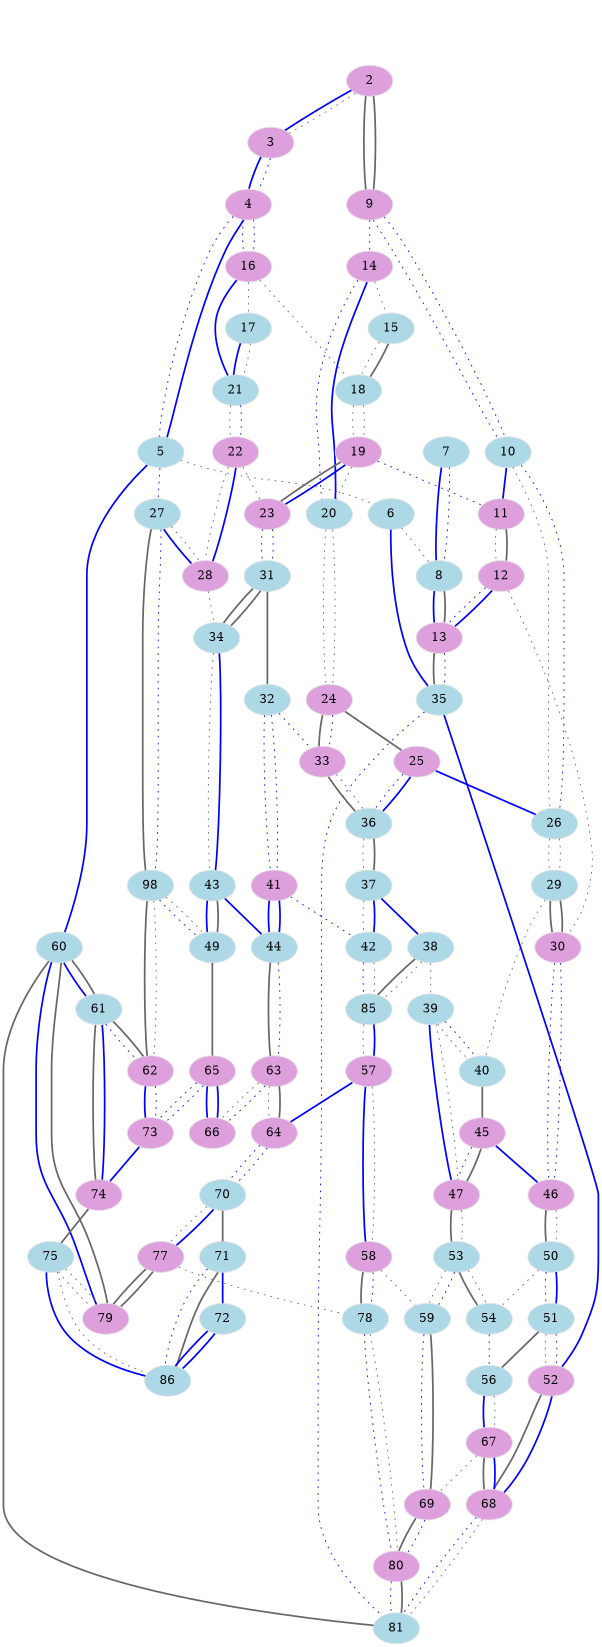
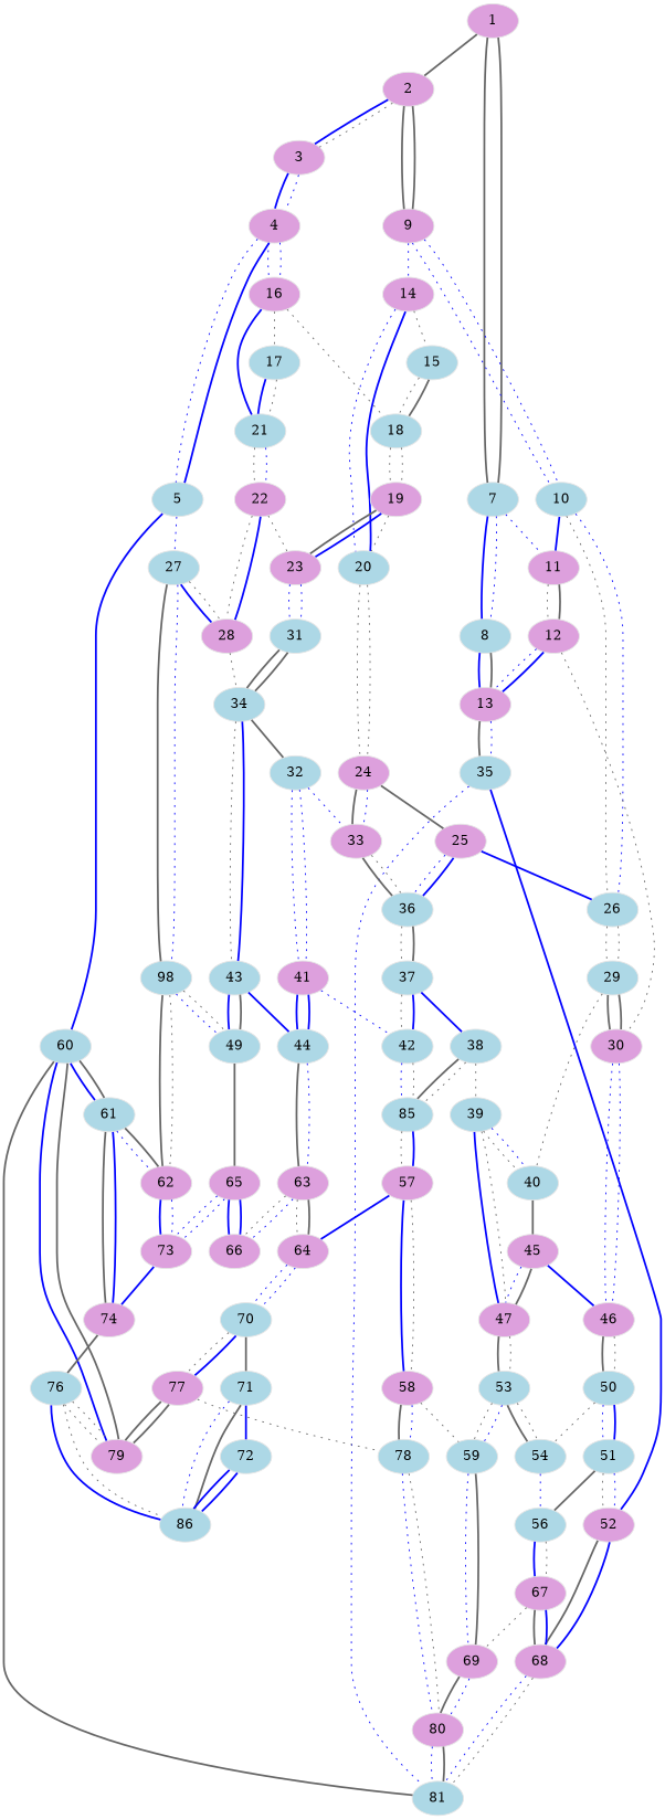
  graph {
    node [color=gray90 fillcolor=lightblue style=filled]
    edge [color=gray40 style=dotted]
+   1 [fillcolor=plum]
    2 [fillcolor=plum]
    7
    3 [fillcolor=plum]
    9 [fillcolor=plum]
    8
    11 [fillcolor=plum]
    4 [fillcolor=plum]
    10
    14 [fillcolor=plum]
    5
    16 [fillcolor=plum]
-   6
    27
    60
    18
    17
    21
    35
    28 [fillcolor=plum]
    n21 [label=98]
    81
    61
    79 [fillcolor=plum]
    13 [fillcolor=plum]
    52 [fillcolor=plum]
    12 [fillcolor=plum]
    26
    15
    20
    29
    30 [fillcolor=plum]
    46 [fillcolor=plum]
    24 [fillcolor=plum]
    19 [fillcolor=plum]
    22 [fillcolor=plum]
    23 [fillcolor=plum]
    31
    25 [fillcolor=plum]
    33 [fillcolor=plum]
    34
    32
    36
    37
    40
    49
    62 [fillcolor=plum]
    43
    45 [fillcolor=plum]
    50
    41 [fillcolor=plum]
    42
    44
    68 [fillcolor=plum]
    38
    39
    n57 [label=85]
    47 [fillcolor=plum]
    57 [fillcolor=plum]
    53
    63 [fillcolor=plum]
    65 [fillcolor=plum]
    64 [fillcolor=plum]
    66 [fillcolor=plum]
    51
    54
    59
    73 [fillcolor=plum]
    56
    67 [fillcolor=plum]
    69 [fillcolor=plum]
    58 [fillcolor=plum]
    78
    70
    80 [fillcolor=plum]
    74 [fillcolor=plum]
-   75
+   75 [label=76]
    71
    77 [fillcolor=plum]
    72
    n81 [label=86]
+   1 -- 2 [style=bold]
+   1 -- 7 [style=bold]
+   1 -- 7 [style=bold]
    2 -- 3 [color=blue style=bold]
    2 -- 3
    2 -- 9 [style=bold]
    2 -- 9 [style=bold]
    7 -- 8 [color=blue style=bold]
    7 -- 8 [color=blue]
-   19 -- 11 [color=blue]
+   7 -- 11 [color=blue]
    3 -- 4 [color=blue style=bold]
    3 -- 4 [color=blue]
    9 -- 10 [color=blue]
    9 -- 10 [color=blue]
    9 -- 14 [color=blue]
    8 -- 13 [color=blue style=bold]
    8 -- 13 [style=bold]
    11 -- 12
    11 -- 12 [style=bold]
    4 -- 5 [color=blue]
    4 -- 5 [color=blue style=bold]
    4 -- 16 [color=blue]
    4 -- 16 [color=blue]
    10 -- 11 [color=blue style=bold]
    10 -- 26
    10 -- 26 [color=blue]
    14 -- 15
    14 -- 20 [color=blue]
    14 -- 20 [color=blue style=bold]
-   5 -- 6
    5 -- 27 [color=blue]
    5 -- 60 [color=blue style=bold]
    16 -- 18
    16 -- 17
    16 -- 21 [color=blue style=bold]
-   6 -- 8
-   6 -- 35 [color=blue style=bold]
    27 -- 28 [color=blue style=bold]
    27 -- 28
    27 -- n21 [style=bold]
    27 -- n21 [color=blue]
    60 -- 81 [style=bold]
    60 -- 61 [color=blue style=bold]
    60 -- 61 [style=bold]
    60 -- 79 [color=blue style=bold]
    60 -- 79 [style=bold]
    18 -- 19
    18 -- 19
    17 -- 21 [color=blue style=bold]
    17 -- 21
    21 -- 22
    21 -- 22 [color=blue]
    35 -- 81 [color=blue]
    35 -- 52 [color=blue style=bold]
    28 -- 34
    n21 -- 49 [color=blue]
    n21 -- 49
    n21 -- 62 [style=bold]
    n21 -- 62
    61 -- 62 [color=blue]
    61 -- 62 [style=bold]
    61 -- 74 [style=bold]
    61 -- 74 [color=blue style=bold]
    13 -- 35 [style=bold]
    13 -- 35 [color=blue]
    52 -- 68 [style=bold]
    52 -- 68 [color=blue style=bold]
    12 -- 13 [color=blue]
    12 -- 13 [color=blue style=bold]
    12 -- 30
    26 -- 29
    26 -- 29
    15 -- 18
    15 -- 18 [style=bold]
    20 -- 24
    20 -- 24
    29 -- 30 [style=bold]
    29 -- 30 [style=bold]
    29 -- 40
    30 -- 46 [color=blue]
    30 -- 46 [color=blue]
    46 -- 50 [style=bold]
    46 -- 50
    24 -- 25 [style=bold]
    24 -- 33 [style=bold]
    24 -- 33 [color=blue]
    19 -- 20
    19 -- 23 [style=bold]
    19 -- 23 [color=blue style=bold]
    22 -- 28
    22 -- 28 [color=blue style=bold]
    22 -- 23
    23 -- 31 [color=blue]
    23 -- 31 [color=blue]
    31 -- 34 [style=bold]
    31 -- 34 [style=bold]
-   31 -- 32 [style=bold]
+   34 -- 32 [style=bold]
    25 -- 26 [color=blue style=bold]
    25 -- 36 [color=blue]
    25 -- 36 [color=blue style=bold]
    33 -- 36 [style=bold]
    33 -- 36
    34 -- 43
    34 -- 43 [color=blue style=bold]
    32 -- 33 [color=blue]
    32 -- 41 [color=blue]
    32 -- 41 [color=blue]
    36 -- 37
    36 -- 37 [style=bold]
    37 -- 42
    37 -- 42 [color=blue style=bold]
    37 -- 38 [color=blue style=bold]
    40 -- 45 [style=bold]
    49 -- 65 [style=bold]
    62 -- 73 [color=blue style=bold]
    62 -- 73 [color=blue]
    43 -- 49 [color=blue style=bold]
    43 -- 49 [style=bold]
    43 -- 44 [color=blue style=bold]
    45 -- 46 [color=blue style=bold]
    45 -- 47 [color=blue]
    45 -- 47 [style=bold]
    50 -- 51 [color=blue]
    50 -- 51 [color=blue style=bold]
    50 -- 54
    41 -- 42 [color=blue]
    41 -- 44 [color=blue style=bold]
    41 -- 44 [color=blue style=bold]
    42 -- n57 [color=blue]
    42 -- n57
    44 -- 63 [style=bold]
    44 -- 63 [color=blue]
    68 -- 81 [color=blue]
    68 -- 81
    38 -- 39
    38 -- n57 [style=bold]
    38 -- n57
    39 -- 40
    39 -- 40 [color=blue]
    39 -- 47 [color=blue style=bold]
    39 -- 47
    n57 -- 57
    n57 -- 57 [color=blue style=bold]
    47 -- 53 [style=bold]
    47 -- 53
    57 -- 64 [color=blue style=bold]
    57 -- 58 [color=blue style=bold]
    57 -- 58
    53 -- 54 [style=bold]
    53 -- 54
    53 -- 59
    53 -- 59 [color=blue]
    63 -- 64
    63 -- 64 [style=bold]
    63 -- 66
    63 -- 66 [color=blue]
    65 -- 66 [color=blue style=bold]
    65 -- 66 [color=blue style=bold]
    65 -- 73 [color=blue]
    65 -- 73 [color=blue]
    64 -- 70 [color=blue]
    64 -- 70 [color=blue]
    51 -- 52
    51 -- 52 [color=blue]
    51 -- 56 [style=bold]
    54 -- 56 [color=blue]
    59 -- 69 [color=blue]
    59 -- 69 [style=bold]
    73 -- 74 [color=blue style=bold]
    56 -- 67 [color=blue style=bold]
    56 -- 67
    67 -- 68 [style=bold]
    67 -- 68 [color=blue style=bold]
    67 -- 69
    69 -- 80 [style=bold]
    69 -- 80 [color=blue]
    58 -- 59
    58 -- 78 [style=bold]
    58 -- 78 [color=blue]
    78 -- 80 [color=blue]
    78 -- 80
    70 -- 71 [style=bold]
    70 -- 77
    70 -- 77 [color=blue style=bold]
    80 -- 81 [color=blue]
    80 -- 81 [style=bold]
    74 -- 75 [style=bold]
    75 -- 79
    75 -- 79
    75 -- n81 [color=blue style=bold]
    75 -- n81
    71 -- 72 [color=blue style=bold]
    71 -- n81 [color=blue]
    71 -- n81 [style=bold]
    77 -- 79 [style=bold]
    77 -- 79 [style=bold]
    77 -- 78
    72 -- n81 [color=blue style=bold]
    72 -- n81 [color=blue style=bold]
  }
